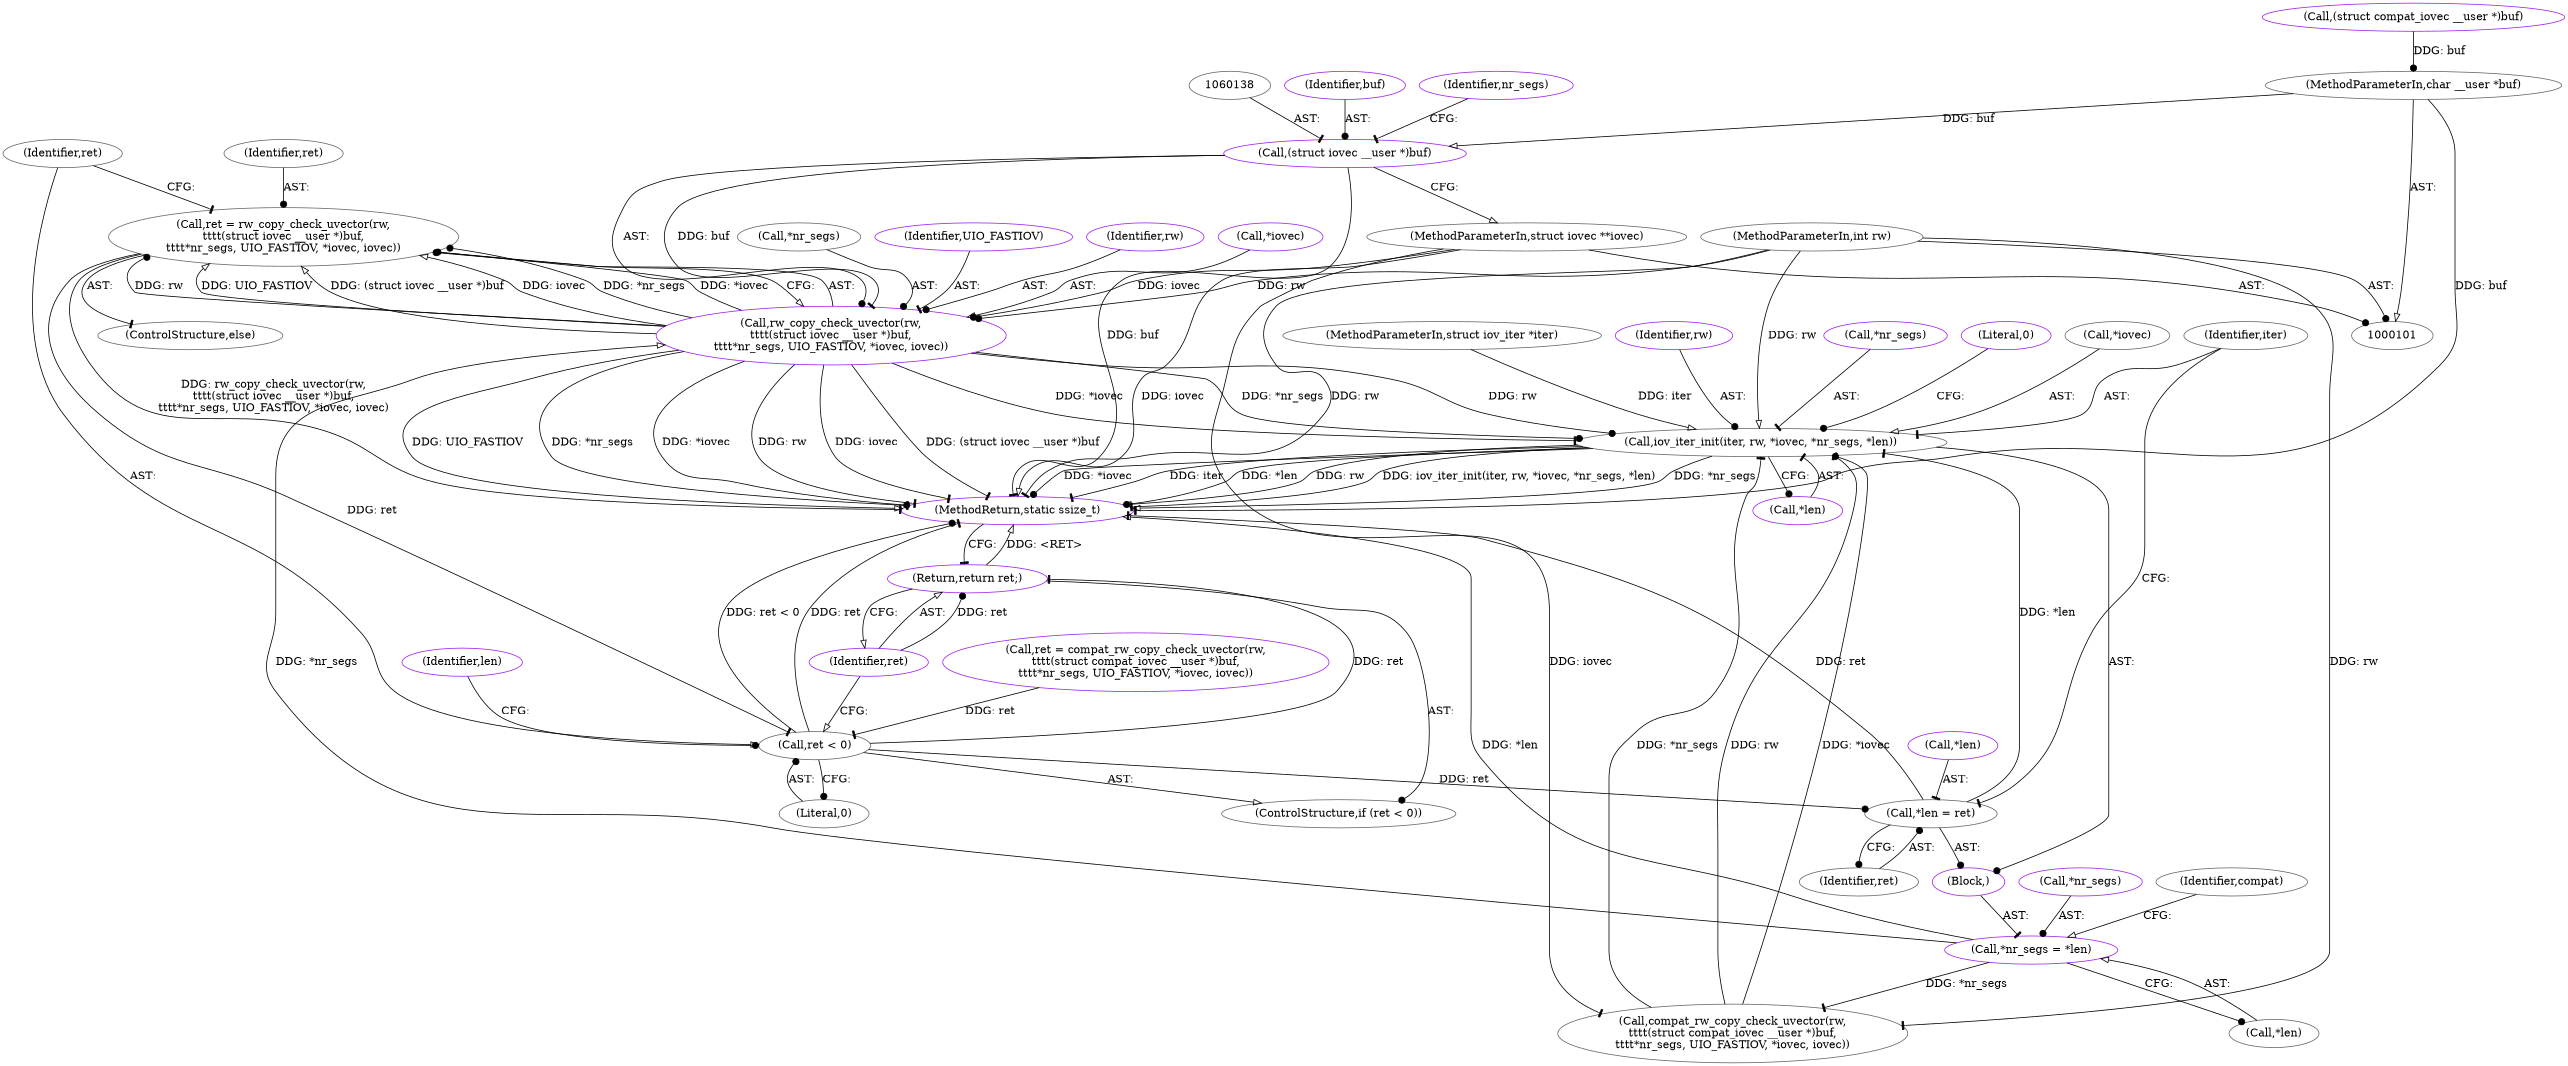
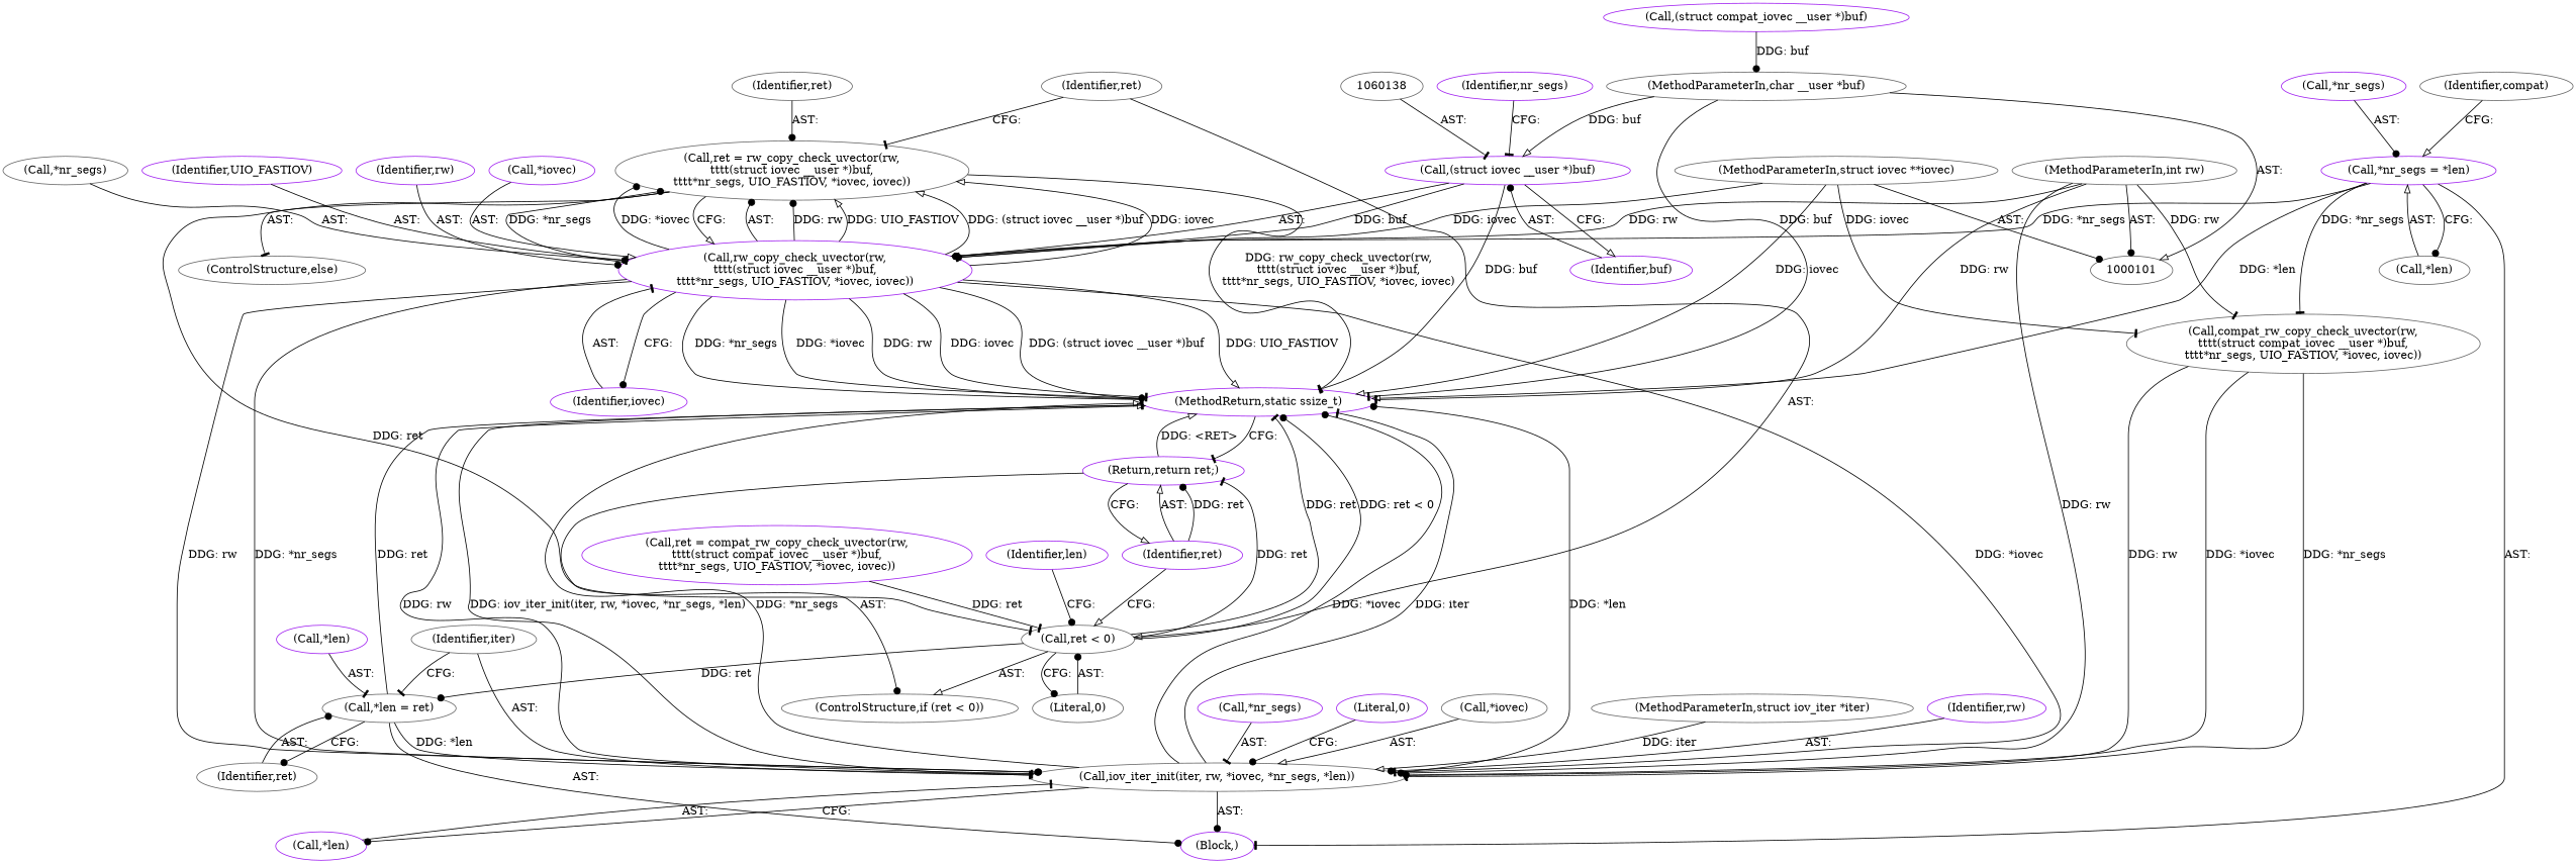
  digraph {
    node [color=gray40]
    edge [arrowhead=dot]
    n1 [label="(Call,ret = rw_copy_check_uvector(rw,\n\t\t\t\t(struct iovec __user *)buf,\n\t\t\t\t*nr_segs, UIO_FASTIOV, *iovec, iovec))"]
    n2 [color=purple label="(Call,rw_copy_check_uvector(rw,\n\t\t\t\t(struct iovec __user *)buf,\n\t\t\t\t*nr_segs, UIO_FASTIOV, *iovec, iovec))"]
    n3 [label="(Call,ret < 0)"]
    n4 [color=purple label="(MethodReturn,static ssize_t)"]
    n5 [label="(ControlStructure,else)"]
    n6 [label="(Call,iov_iter_init(iter, rw, *iovec, *nr_segs, *len))"]
+   n7 [color=purple label="(Identifier,iovec)"]
    n8 [color=purple label="(Return,return ret;)"]
    n9 [label="(Call,*len = ret)"]
    n10 [label="(ControlStructure,if (ret < 0))"]
    n11 [label="(Literal,0)"]
    n12 [color=purple label="(Block,)"]
    n13 [color=purple label="(Call,*len)"]
    n14 [label="(MethodParameterIn,int rw)"]
    n15 [label="(Call,compat_rw_copy_check_uvector(rw,\n\t\t\t\t(struct compat_iovec __user *)buf,\n\t\t\t\t*nr_segs, UIO_FASTIOV, *iovec, iovec))"]
    1000101
    n17 [color=purple label="(Call,(struct iovec __user *)buf)"]
    n18 [color=purple label="(Identifier,buf)"]
    n19 [label="(MethodParameterIn,char __user *buf)"]
    n20 [color=purple label="(Call,(struct compat_iovec __user *)buf)"]
    n21 [color=purple label="(Call,*nr_segs = *len)"]
    n22 [label="(Call,*len)"]
    n23 [label="(MethodParameterIn,struct iovec **iovec)"]
    n24 [color=purple label="(Identifier,ret)"]
    n25 [label="(Identifier,ret)"]
    n26 [color=purple label="(Call,*nr_segs)"]
    n27 [label="(Call,*nr_segs)"]
    n28 [color=purple label="(Identifier,UIO_FASTIOV)"]
    n29 [color=purple label="(Call,ret = compat_rw_copy_check_uvector(rw,\n\t\t\t\t(struct compat_iovec __user *)buf,\n\t\t\t\t*nr_segs, UIO_FASTIOV, *iovec, iovec))"]
    n30 [color=purple label="(Call,*nr_segs)"]
    n31 [color=purple label="(Identifier,rw)"]
    n32 [color=purple label="(Call,*iovec)"]
    n33 [color=purple label="(Literal,0)"]
    n34 [label="(Identifier,ret)"]
    n35 [label="(Identifier,compat)"]
    n36 [label="(Identifier,ret)"]
    n37 [label="(Call,*iovec)"]
    n38 [label="(Identifier,iter)"]
    n39 [label="(MethodParameterIn,struct iov_iter *iter)"]
    n40 [color=purple label="(Identifier,rw)"]
    n41 [color=purple label="(Call,*len)"]
    n42 [color=purple label="(Identifier,nr_segs)"]
    n43 [color=purple label="(Identifier,len)"]
    n44 [label=1060138]
    n1 -> n2 [arrowhead=onormal label="CFG: "]
    n1 -> n3 [arrowhead=tee label="DDG: ret"]
    n1 -> n4 [arrowhead=tee label="DDG: rw_copy_check_uvector(rw,\n\t\t\t\t(struct iovec __user *)buf,\n\t\t\t\t*nr_segs, UIO_FASTIOV, *iovec, iovec)"]
    n1 -> n5 [arrowhead=tee label="AST: "]
    n2 -> n1 [label="AST: "]
    n2 -> n1 [label="DDG: rw"]
    n2 -> n1 [arrowhead=onormal label="DDG: UIO_FASTIOV"]
    n2 -> n1 [arrowhead=onormal label="DDG: (struct iovec __user *)buf"]
    n2 -> n1 [arrowhead=onormal label="DDG: iovec"]
    n2 -> n1 [label="DDG: *nr_segs"]
    n2 -> n1 [label="DDG: *iovec"]
    n2 -> n4 [arrowhead=onormal label="DDG: UIO_FASTIOV"]
    n2 -> n4 [arrowhead=tee label="DDG: *nr_segs"]
    n2 -> n4 [label="DDG: *iovec"]
    n2 -> n4 [arrowhead=tee label="DDG: rw"]
    n2 -> n4 [arrowhead=tee label="DDG: iovec"]
    n2 -> n4 [arrowhead=tee label="DDG: (struct iovec __user *)buf"]
    n2 -> n6 [label="DDG: rw"]
    n2 -> n6 [arrowhead=tee label="DDG: *iovec"]
    n2 -> n6 [label="DDG: *nr_segs"]
+   n2 -> n7 [label="CFG: "]
    n3 -> n4 [arrowhead=tee label="DDG: ret"]
    n3 -> n4 [label="DDG: ret < 0"]
    n3 -> n8 [arrowhead=tee label="DDG: ret"]
    n3 -> n9 [label="DDG: ret"]
    n3 -> n10 [arrowhead=onormal label="AST: "]
    n3 -> n11 [label="CFG: "]
    n4 -> n8 [arrowhead=tee label="CFG: "]
    n6 -> n4 [label="DDG: *iovec"]
    n6 -> n4 [arrowhead=tee label="DDG: iter"]
    n6 -> n4 [label="DDG: *len"]
    n6 -> n4 [arrowhead=onormal label="DDG: rw"]
    n6 -> n4 [arrowhead=tee label="DDG: iov_iter_init(iter, rw, *iovec, *nr_segs, *len)"]
    n6 -> n4 [arrowhead=onormal label="DDG: *nr_segs"]
    n6 -> n12 [label="AST: "]
    n6 -> n13 [label="CFG: "]
+   n7 -> n2 [arrowhead=tee label="AST: "]
    n8 -> n4 [arrowhead=onormal label="DDG: <RET>"]
    n8 -> n10 [label="AST: "]
    n8 -> n24 [arrowhead=onormal label="CFG: "]
    n9 -> n4 [arrowhead=tee label="DDG: ret"]
    n9 -> n6 [arrowhead=tee label="DDG: *len"]
    n9 -> n12 [label="AST: "]
    n9 -> n25 [label="CFG: "]
    n11 -> n3 [label="AST: "]
    n13 -> n6 [arrowhead=tee label="AST: "]
    n14 -> n2 [label="DDG: rw"]
    n14 -> n4 [arrowhead=tee label="DDG: rw"]
-   n14 -> n6 [arrowhead=onormal label="DDG: rw"]
+   n14 -> n6 [label="DDG: rw"]
    n14 -> n15 [arrowhead=tee label="DDG: rw"]
    n14 -> 1000101 [label="AST: "]
    n15 -> n6 [arrowhead=tee label="DDG: rw"]
    n15 -> n6 [label="DDG: *iovec"]
    n15 -> n6 [arrowhead=tee label="DDG: *nr_segs"]
    n17 -> n2 [label="AST: "]
    n17 -> n2 [arrowhead=tee label="DDG: buf"]
    n17 -> n4 [arrowhead=tee label="DDG: buf"]
-   n17 -> n23 [arrowhead=onormal label="CFG: "]
+   n17 -> n18 [arrowhead=onormal label="CFG: "]
    n18 -> n17 [label="AST: "]
    n19 -> n4 [arrowhead=tee label="DDG: buf"]
    n19 -> 1000101 [arrowhead=onormal label="AST: "]
    n19 -> n17 [arrowhead=onormal label="DDG: buf"]
    n20 -> n19 [label="DDG: buf"]
    n21 -> n2 [arrowhead=onormal label="DDG: *nr_segs"]
    n21 -> n4 [arrowhead=onormal label="DDG: *len"]
-   n12 -> n21 [arrowhead=tee label="AST: "]
+   n21 -> n12 [arrowhead=tee label="AST: "]
    n21 -> n15 [arrowhead=tee label="DDG: *nr_segs"]
    n21 -> n22 [label="CFG: "]
    n22 -> n21 [arrowhead=onormal label="AST: "]
    n23 -> n2 [label="DDG: iovec"]
    n23 -> n4 [arrowhead=onormal label="DDG: iovec"]
    n23 -> n15 [arrowhead=tee label="DDG: iovec"]
    n23 -> 1000101 [label="AST: "]
    n24 -> n3 [arrowhead=onormal label="CFG: "]
    n24 -> n8 [arrowhead=onormal label="AST: "]
    n24 -> n8 [label="DDG: ret"]
    n25 -> n9 [label="AST: "]
    n26 -> n21 [label="AST: "]
    n27 -> n2 [label="AST: "]
    n28 -> n2 [arrowhead=tee label="AST: "]
    n29 -> n3 [arrowhead=tee label="DDG: ret"]
    n30 -> n6 [arrowhead=tee label="AST: "]
    n31 -> n2 [label="AST: "]
    n32 -> n2 [arrowhead=onormal label="AST: "]
    n33 -> n6 [label="CFG: "]
    n34 -> n1 [label="AST: "]
    n35 -> n21 [arrowhead=onormal label="CFG: "]
    n36 -> n1 [arrowhead=tee label="CFG: "]
    n36 -> n3 [arrowhead=onormal label="AST: "]
    n37 -> n6 [arrowhead=onormal label="AST: "]
    n38 -> n6 [arrowhead=tee label="AST: "]
    n38 -> n9 [arrowhead=tee label="CFG: "]
    n39 -> n6 [arrowhead=onormal label="DDG: iter"]
    n40 -> n6 [label="AST: "]
    n41 -> n9 [arrowhead=tee label="AST: "]
    n42 -> n17 [arrowhead=tee label="CFG: "]
    n43 -> n3 [label="CFG: "]
    n44 -> n17 [arrowhead=tee label="AST: "]
  }
